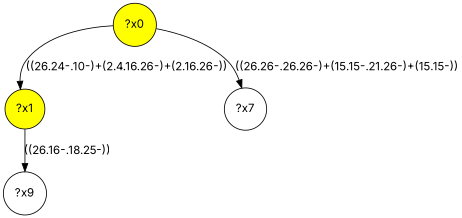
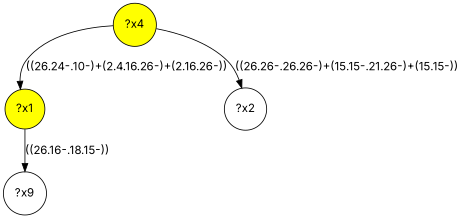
  digraph {
    fontname=Inter
    node [fontname=Inter shape=circle]
    edge [fontname=Inter]
-   n1 [fillcolor=yellow label="?x0" style="filled,"]
+   n1 [fillcolor=yellow label="?x4" style="filled,"]
    n2 [fillcolor=yellow label="?x1" style="filled,"]
-   n3 [label="?x7"]
+   n3 [label="?x2"]
    n4 [label="?x9"]
    n1 -> n2 [label="((26.24-.10-)+(2.4.16.26-)+(2.16.26-))"]
    n1 -> n3 [label="((26.26-.26.26-)+(15.15-.21.26-)+(15.15-))"]
-   n2 -> n4 [label="((26.16-.18.25-))"]
+   n2 -> n4 [label="((26.16-.18.15-))"]
  }
